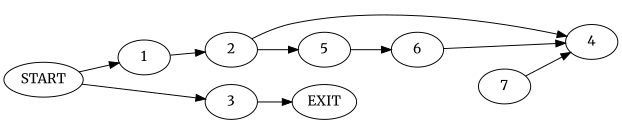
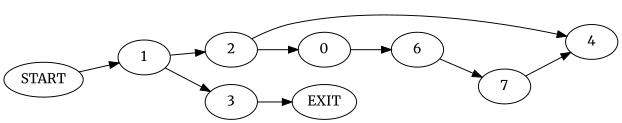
  digraph {
    fontname=Merriweather
    rankdir=LR
    node [fontname=Merriweather]
    edge [fontname=Merriweather]
    n1 [label=START]
    1
    2
    3
    n5 [label=EXIT]
    4
-   5
+   5 [label=0]
    6
    7
    n1 -> 1
    1 -> 2
-   n1 -> 3
+   1 -> 3
    2 -> 4
    2 -> 5
    3 -> n5
    5 -> 6
-   6 -> 4
+   6 -> 7
    7 -> 4
  }
